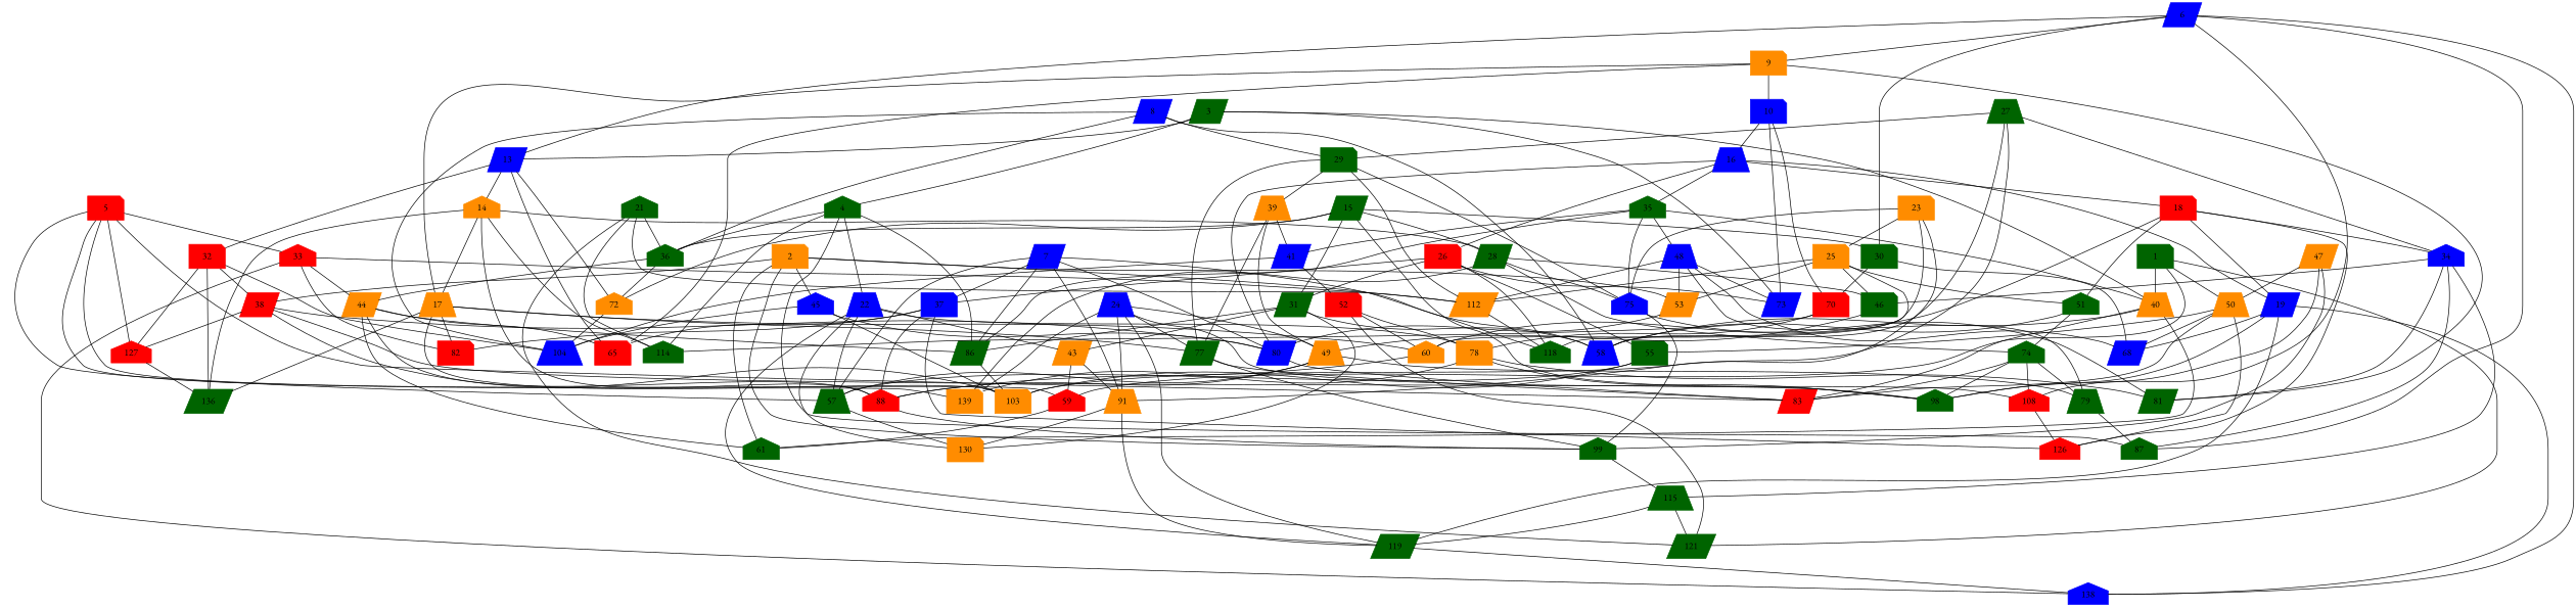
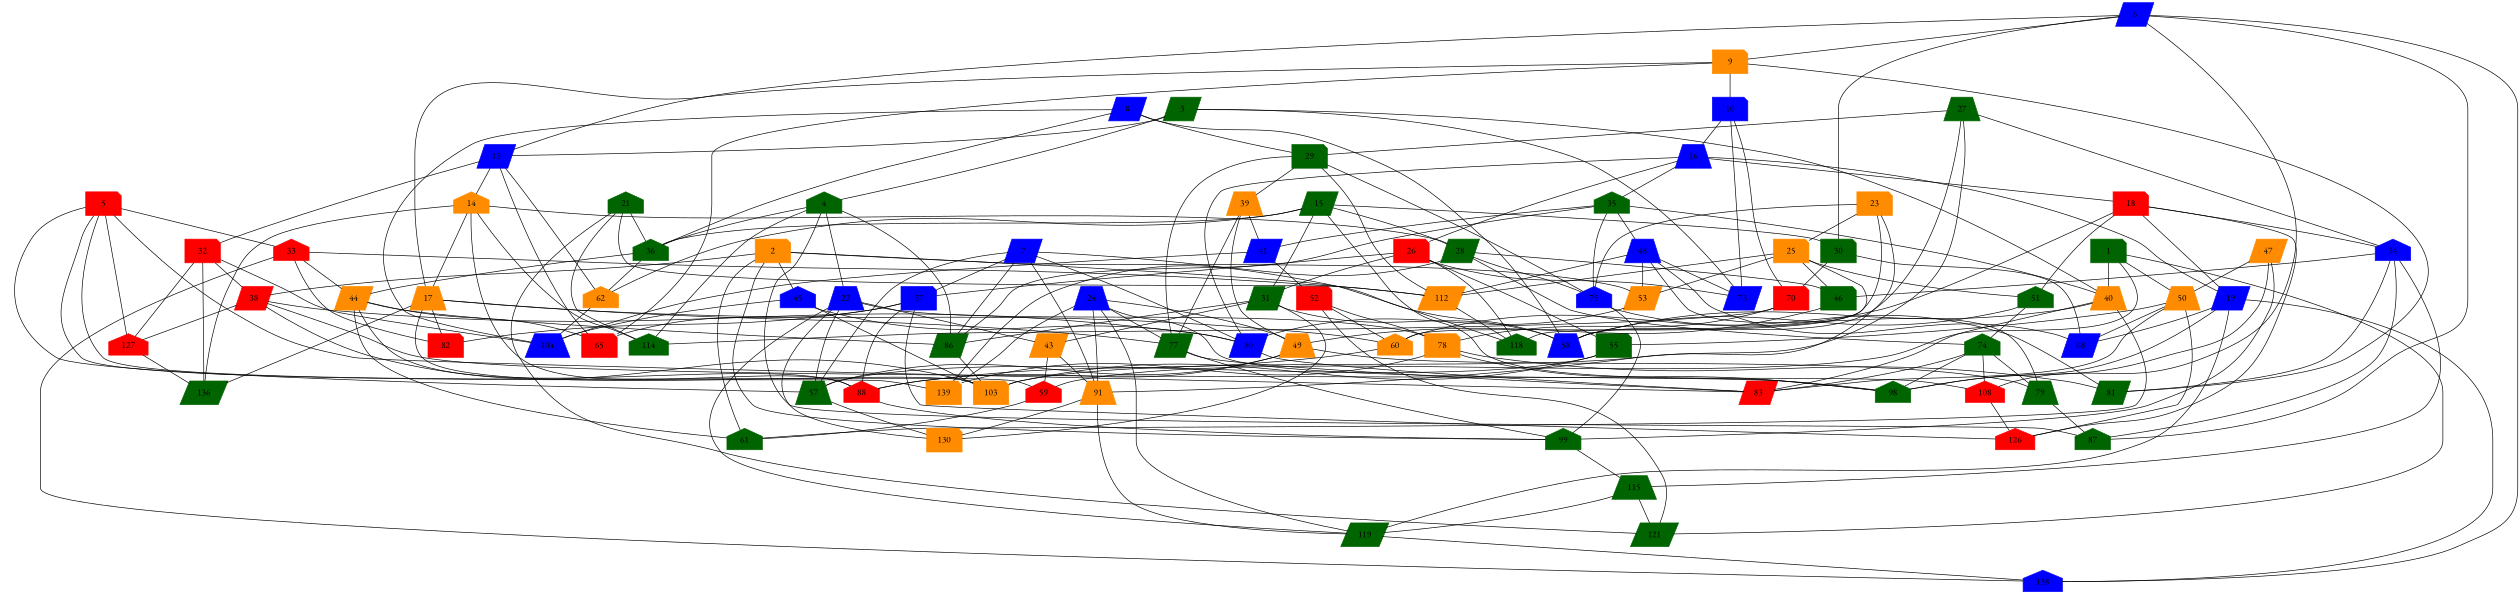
  graph {
    fontname="EB Garamond"
    node [color=darkgreen fontname="EB Garamond" shape=parallelogram style=filled]
    edge [fontname="EB Garamond"]
    40 [color=darkorange shape=trapezium super="+94"]
    58 [color=blue shape=trapezium super="+85"]
    61 [shape=house]
    83 [color=red super="+113"]
    1 [shape=note]
    50 [color=darkorange shape=trapezium super="+56"]
    59 [color=red shape=house]
    121
    126 [color=red shape=house]
    68 [color=blue]
    55 [shape=note]
    2 [color=darkorange shape=note super="+11"]
    38 [color=red super="+125"]
    45 [color=blue shape=house]
    53 [color=darkorange]
    99 [shape=house super="+105"]
    127 [color=red shape=house]
    80 [color=blue super="+101"]
    103 [color=darkorange shape=note super="+111"]
    98 [shape=house super="+106"]
    104 [color=blue shape=trapezium super="+117"]
    115 [shape=trapezium]
    4 [shape=house super="+102"]
    22 [color=blue shape=trapezium super="+131"]
    36 [shape=house super="+42"]
    86 [super="+132"]
    87 [shape=house]
    114 [shape=house]
    3
    13 [color=blue super="+97"]
    73 [color=blue]
    65 [color=red shape=note]
    14 [color=darkorange shape=house super="+62"]
    32 [color=red shape=note super="+120"]
-   72 [color=darkorange shape=house]
+   72 [color=darkorange shape=house label=62]
    57 [shape=trapezium super="+129"]
    119 [super="+123"]
    43 [color=darkorange]
    78 [color=darkorange shape=note super="+84"]
    130 [color=darkorange shape=note]
    44 [color=darkorange super="+124"]
    5 [color=red shape=note super="+137"]
    33 [color=red shape=house super="+140"]
    139 [color=darkorange shape=note]
    138 [color=blue shape=house]
    82 [color=red shape=note]
    112 [color=darkorange super="+133"]
    136
    6 [color=blue super="+110"]
    9 [color=darkorange shape=note super="+134"]
    30 [shape=note]
    108 [color=red shape=house]
    10 [color=blue shape=note]
    17 [color=darkorange shape=trapezium super="+92"]
    81
    70 [color=red shape=note]
    7 [color=blue super="+12"]
    37 [color=blue shape=note super="+76"]
    91 [color=darkorange shape=trapezium super="+95"]
    118 [shape=house]
    88 [color=red shape=house super="+122"]
    29 [shape=note super="+69"]
    77 [super="+135"]
    75 [color=blue shape=house super="+116"]
    39 [color=darkorange shape=trapezium]
    8 [color=blue]
    16 [color=blue shape=trapezium super="+20"]
    60 [color=darkorange shape=house super="+67"]
    18 [color=red shape=note super="+64"]
    19 [color=blue super="+109"]
    26 [color=red shape=note super="+90"]
    35 [shape=house super="+89"]
    28 [super="+96"]
    46 [shape=note]
    74 [shape=house super="+93"]
    15 [super="+100"]
    31 [super="+66"]
    34 [color=blue shape=house super="+63"]
    51 [shape=house]
    41 [color=blue]
    48 [color=blue shape=trapezium super="+107"]
    21 [shape=house]
    25 [color=darkorange shape=note super="+71"]
    23 [color=darkorange shape=note]
    24 [color=blue shape=trapezium super="+128"]
    49 [color=darkorange shape=trapezium super="+54"]
    79 [shape=trapezium]
    27 [shape=trapezium]
    52 [color=red shape=note]
    47 [color=darkorange]
    40 -- 58
    40 -- 61
    40 -- 83
    1 -- 40
    1 -- 50
    1 -- 59
    1 -- 121
    50 -- 83
    50 -- 126
    50 -- 68
    50 -- 55
    59 -- 61
    55 -- 103
    55 -- 57
    2 -- 58
    2 -- 61
    2 -- 38
    2 -- 45
    2 -- 53
    2 -- 99
    38 -- 127
    38 -- 80
    38 -- 103
    38 -- 98
    45 -- 80
    45 -- 103
    45 -- 104
    53 -- 80
    99 -- 115
    127 -- 136
    80 -- 83
    115 -- 121
    115 -- 119
    4 -- 22
    4 -- 36
    4 -- 86
    4 -- 87
    4 -- 114
    22 -- 57
    22 -- 119
    22 -- 43
    22 -- 78
    22 -- 130
    36 -- 72
    36 -- 44
    86 -- 103
    3 -- 40
    3 -- 4
    3 -- 13
    3 -- 73
    13 -- 65
    13 -- 14
    13 -- 32
    13 -- 72
    14 -- 114
    14 -- 136
    14 -- 17
    14 -- 88
    14 -- 28
    32 -- 38
    32 -- 127
    32 -- 104 [weight=2]
    32 -- 136
    72 -- 104
    57 -- 130
    119 -- 138
    43 -- 59
    43 -- 91
    78 -- 98
    78 -- 139
    78 -- 81
    44 -- 61
    44 -- 86
    44 -- 65
    44 -- 88
    5 -- 83
    5 -- 59
    5 -- 127
    5 -- 57
    5 -- 33
    5 -- 139
    33 -- 44
    33 -- 138
    33 -- 82 [weight=2]
    33 -- 112
    112 -- 118
    6 -- 87
    6 -- 13
    6 -- 138
    6 -- 9
    6 -- 30
    6 -- 108
    9 -- 65
    9 -- 10
    9 -- 17
    9 -- 81
    30 -- 68
    30 -- 70
    108 -- 126
    10 -- 73
    10 -- 70
    10 -- 16
    17 -- 103
    17 -- 82
    17 -- 136
    17 -- 77
    17 -- 60
    70 -- 114
    70 -- 78
    7 -- 80
    7 -- 86
    7 -- 57
    7 -- 37
    7 -- 91
    7 -- 118
    37 -- 126
    37 -- 65
    37 -- 82
    37 -- 88
    91 -- 119
    91 -- 130
    88 -- 99
    29 -- 112
    29 -- 77
    29 -- 75
    29 -- 39
    77 -- 83
    77 -- 99
    75 -- 99
    75 -- 81
    39 -- 77
    39 -- 41
    39 -- 49
    8 -- 58
    8 -- 104
    8 -- 36
    8 -- 29
    16 -- 80
    16 -- 18
    16 -- 19
    16 -- 26
    16 -- 35
    60 -- 88
    18 -- 126
    18 -- 60
    18 -- 19
    18 -- 34
    18 -- 51
    19 -- 68
    19 -- 98
    19 -- 119
    19 -- 138
    26 -- 55
    26 -- 73
    26 -- 37
    26 -- 118
    26 -- 31
    35 -- 40
    35 -- 86
    35 -- 75
    35 -- 41
    35 -- 48
    28 -- 139
    28 -- 75
    28 -- 46
    28 -- 74
    46 -- 49
    74 -- 83
    74 -- 98
    74 -- 108
    74 -- 79
    15 -- 98
    15 -- 36
    15 -- 72
    15 -- 30
    15 -- 28
    15 -- 31
    31 -- 58
    31 -- 86
    31 -- 43
    31 -- 130
    34 -- 115
    34 -- 87
    34 -- 81
    34 -- 46
    51 -- 58
    51 -- 74
    41 -- 104
    41 -- 52
    48 -- 68
    48 -- 53
    48 -- 73
    48 -- 112
    48 -- 79
    21 -- 121
    21 -- 36
    21 -- 114
    21 -- 112
    25 -- 53
    25 -- 112
    25 -- 118
    25 -- 46
    25 -- 51
    23 -- 91
    23 -- 75
    23 -- 60
    23 -- 25
    24 -- 119
    24 -- 139
    24 -- 108
    24 -- 91
    24 -- 77
    24 -- 49
    49 -- 57
    49 -- 88
    49 -- 79
    79 -- 87
    27 -- 58
    27 -- 103
    27 -- 29
    27 -- 34
    52 -- 121
    52 -- 78
    52 -- 60
    47 -- 50
    47 -- 99
    47 -- 98
  }
